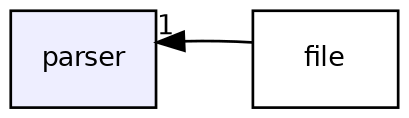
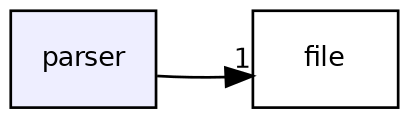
  digraph {
    compound=true
    rankdir=LR
    node [fontname=Helvetica fontsize=10 shape=box]
    n1 [fillcolor="#eeeeff" label=parser pencolor=black style=filled]
    n2 [label=file]
-   n2 -> n1 [headlabel=1 labeldistance=1.5 labelfontname=Helvetica labelfontsize=10]
+   n1 -> n2 [headlabel=1 labeldistance=1.5 labelfontname=Helvetica labelfontsize=10]
  }
